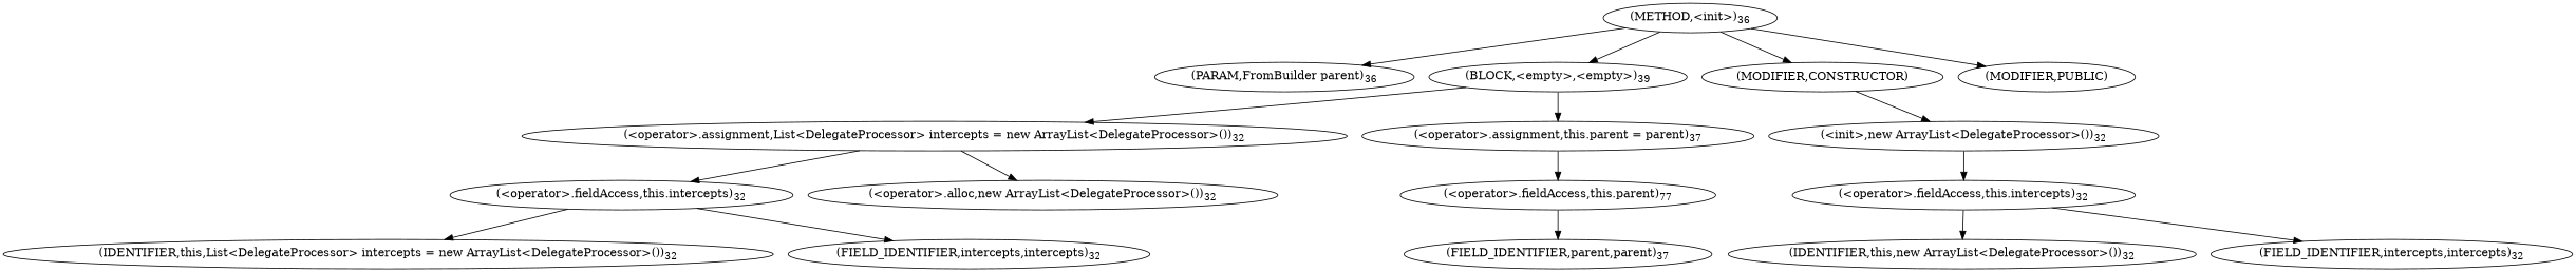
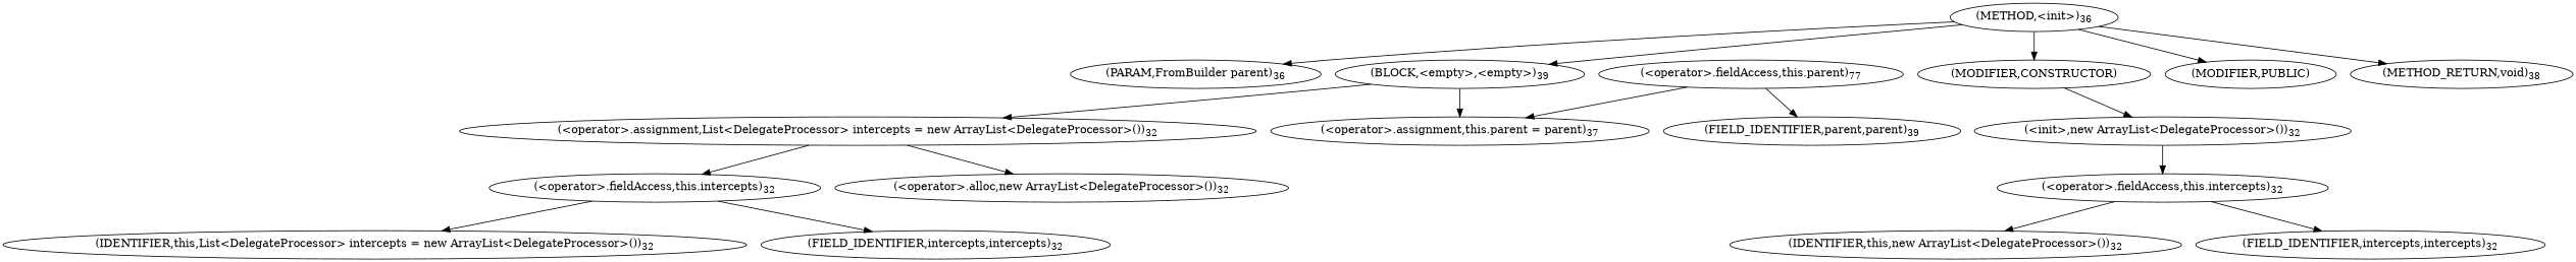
  digraph {
    n1 [label=<(METHOD,&lt;init&gt;)<SUB>36</SUB>>]
    n2 [label=<(PARAM,FromBuilder parent)<SUB>36</SUB>>]
    n3 [label=<(BLOCK,&lt;empty&gt;,&lt;empty&gt;)<SUB>39</SUB>>]
    n4 [label=<(MODIFIER,CONSTRUCTOR)>]
    n5 [label=<(MODIFIER,PUBLIC)>]
+   n6 [label=<(METHOD_RETURN,void)<SUB>38</SUB>>]
    n7 [label=<(&lt;operator&gt;.assignment,List&lt;DelegateProcessor&gt; intercepts = new ArrayList&lt;DelegateProcessor&gt;())<SUB>32</SUB>>]
    n8 [label=<(&lt;operator&gt;.assignment,this.parent = parent)<SUB>37</SUB>>]
    n9 [label=<(&lt;init&gt;,new ArrayList&lt;DelegateProcessor&gt;())<SUB>32</SUB>>]
    n10 [label=<(&lt;operator&gt;.fieldAccess,this.intercepts)<SUB>32</SUB>>]
    n11 [label=<(&lt;operator&gt;.alloc,new ArrayList&lt;DelegateProcessor&gt;())<SUB>32</SUB>>]
    n12 [label=<(&lt;operator&gt;.fieldAccess,this.intercepts)<SUB>32</SUB>>]
    n13 [label=<(&lt;operator&gt;.fieldAccess,this.parent)<SUB>77</SUB>>]
    n14 [label=<(IDENTIFIER,this,List&lt;DelegateProcessor&gt; intercepts = new ArrayList&lt;DelegateProcessor&gt;())<SUB>32</SUB>>]
    n15 [label=<(FIELD_IDENTIFIER,intercepts,intercepts)<SUB>32</SUB>>]
    n16 [label=<(IDENTIFIER,this,new ArrayList&lt;DelegateProcessor&gt;())<SUB>32</SUB>>]
    n17 [label=<(FIELD_IDENTIFIER,intercepts,intercepts)<SUB>32</SUB>>]
-   n18 [label=<(FIELD_IDENTIFIER,parent,parent)<SUB>37</SUB>>]
+   n18 [label=<(FIELD_IDENTIFIER,parent,parent)<SUB>39</SUB>>]
    n1 -> n2
    n1 -> n3
    n1 -> n4
    n1 -> n5
+   n1 -> n6
    n3 -> n7
    n3 -> n8
    n4 -> n9
    n7 -> n10
    n7 -> n11
-   n8 -> n13
+   n13 -> n8
    n9 -> n12
    n10 -> n14
    n10 -> n15
    n12 -> n16
    n12 -> n17
    n13 -> n18
  }
